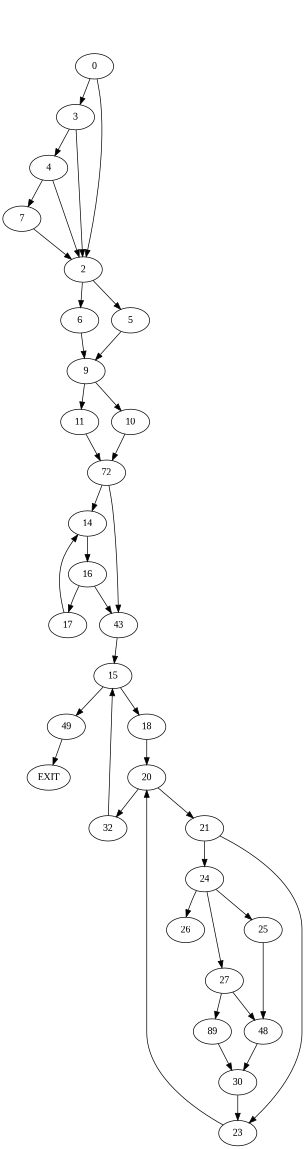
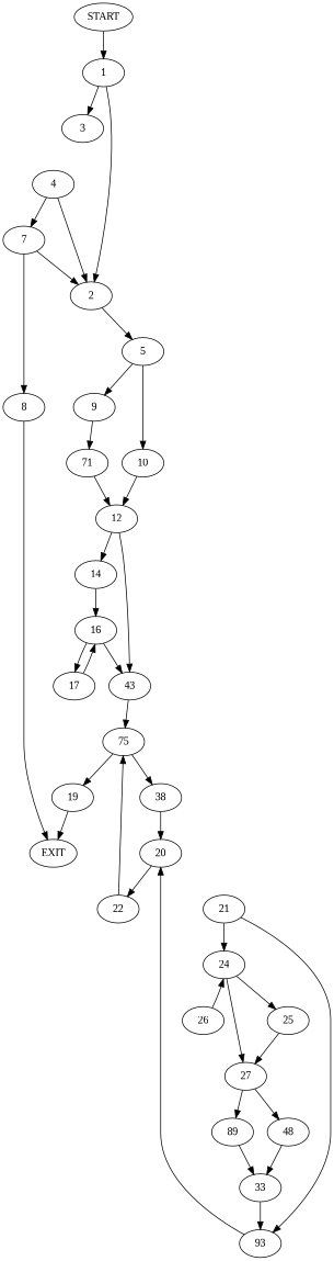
  digraph {
    fontname="Liberation Serif"
    node [fontname="Liberation Serif"]
    edge [fontname="Liberation Serif"]
-   1 [label=0]
+   n1 [label=START]
+   1
    2
    3
    n5 [label=EXIT]
    5
-   6
    4
    9
    7
+   8
    10
-   11
-   12 [label=72]
+   11 [label=71]
+   12
    n15 [label=43]
    14
-   15
+   15 [label=75]
    16
-   18
-   19 [label=49]
+   18 [label=38]
+   19
    17
    20
    21
-   22 [label=32]
-   23
+   22
+   23 [label=93]
    24
    25
    26
    27
    n30 [label=48]
    n31 [label=89]
-   30
+   30 [label=33]
+   n1 -> 1
    1 -> 2
    1 -> 3
    2 -> 5
-   2 -> 6
-   3 -> 2
-   3 -> 4
    5 -> 9
-   6 -> 9
    4 -> 2
    4 -> 7
-   9 -> 10
+   5 -> 10
    9 -> 11
    7 -> 2
+   7 -> 8
+   8 -> n5
    10 -> 12
    11 -> 12
    12 -> n15
    12 -> 14
    n15 -> 15
    14 -> 16
    15 -> 18
    15 -> 19
    16 -> n15
    16 -> 17
    18 -> 20
    19 -> n5
-   17 -> 14
-   20 -> 21
+   17 -> 16
    20 -> 22
    21 -> 23
    21 -> 24
    22 -> 15
    23 -> 20
    24 -> 25
-   24 -> 26
+   26 -> 24
    24 -> 27
-   25 -> n30
+   25 -> 27
    27 -> n30
    27 -> n31
    n30 -> 30
    n31 -> 30
    30 -> 23
  }
